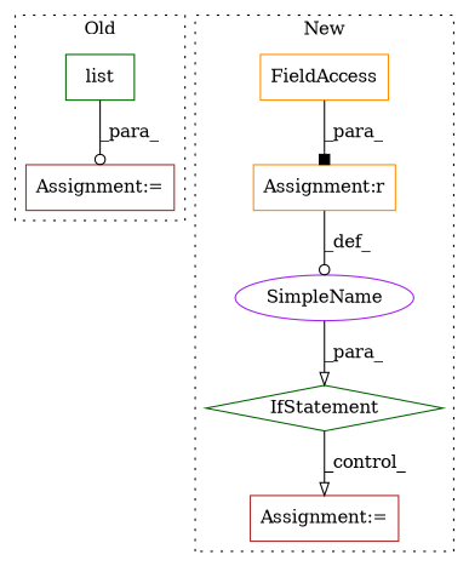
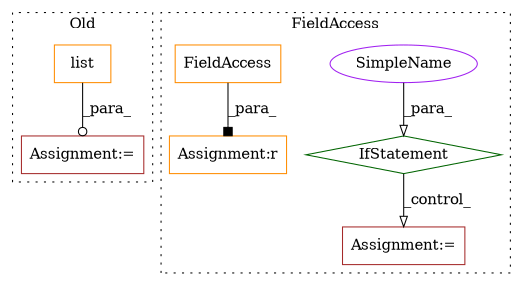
  digraph {
    node [a=7 color=darkgreen l=1 shape=box]
    edge [arrowhead=odot]
-   n1 [a=32 l="5,1" label=list s="5239,5269"]
+   n1 [a=32 color=darkorange l="5,1" label=list s="5239,5269"]
    n2 [color=brown label="Assignment:=" s=5238]
    n3 [a=25 l="4,2" label=IfStatement s="5453,5477" shape=diamond]
    n4 [color=brown label="Assignment:=" s=5498]
    n5 [a=42 color=purple label=SimpleName shape=ellipse l=""]
    n6 [a=27 color=darkorange l=3 label="Assignment:r" s=5473]
    n7 [a=22 color=darkorange l=16 label=FieldAccess s=5457]
    subgraph cluster_1 {
      label=Old
      style=dotted
      n1
      n2
    }
    subgraph cluster_2 {
-     label=New
+     label=FieldAccess
      style=dotted
      n3
      n4
      n5
      n6
      n7
    }
    n1 -> n2 [label=_para_]
    n3 -> n4 [arrowhead=onormal label=_control_]
    n5 -> n3 [arrowhead=onormal label=_para_]
-   n6 -> n5 [label=_def_]
    n7 -> n6 [arrowhead=box label=_para_]
  }
